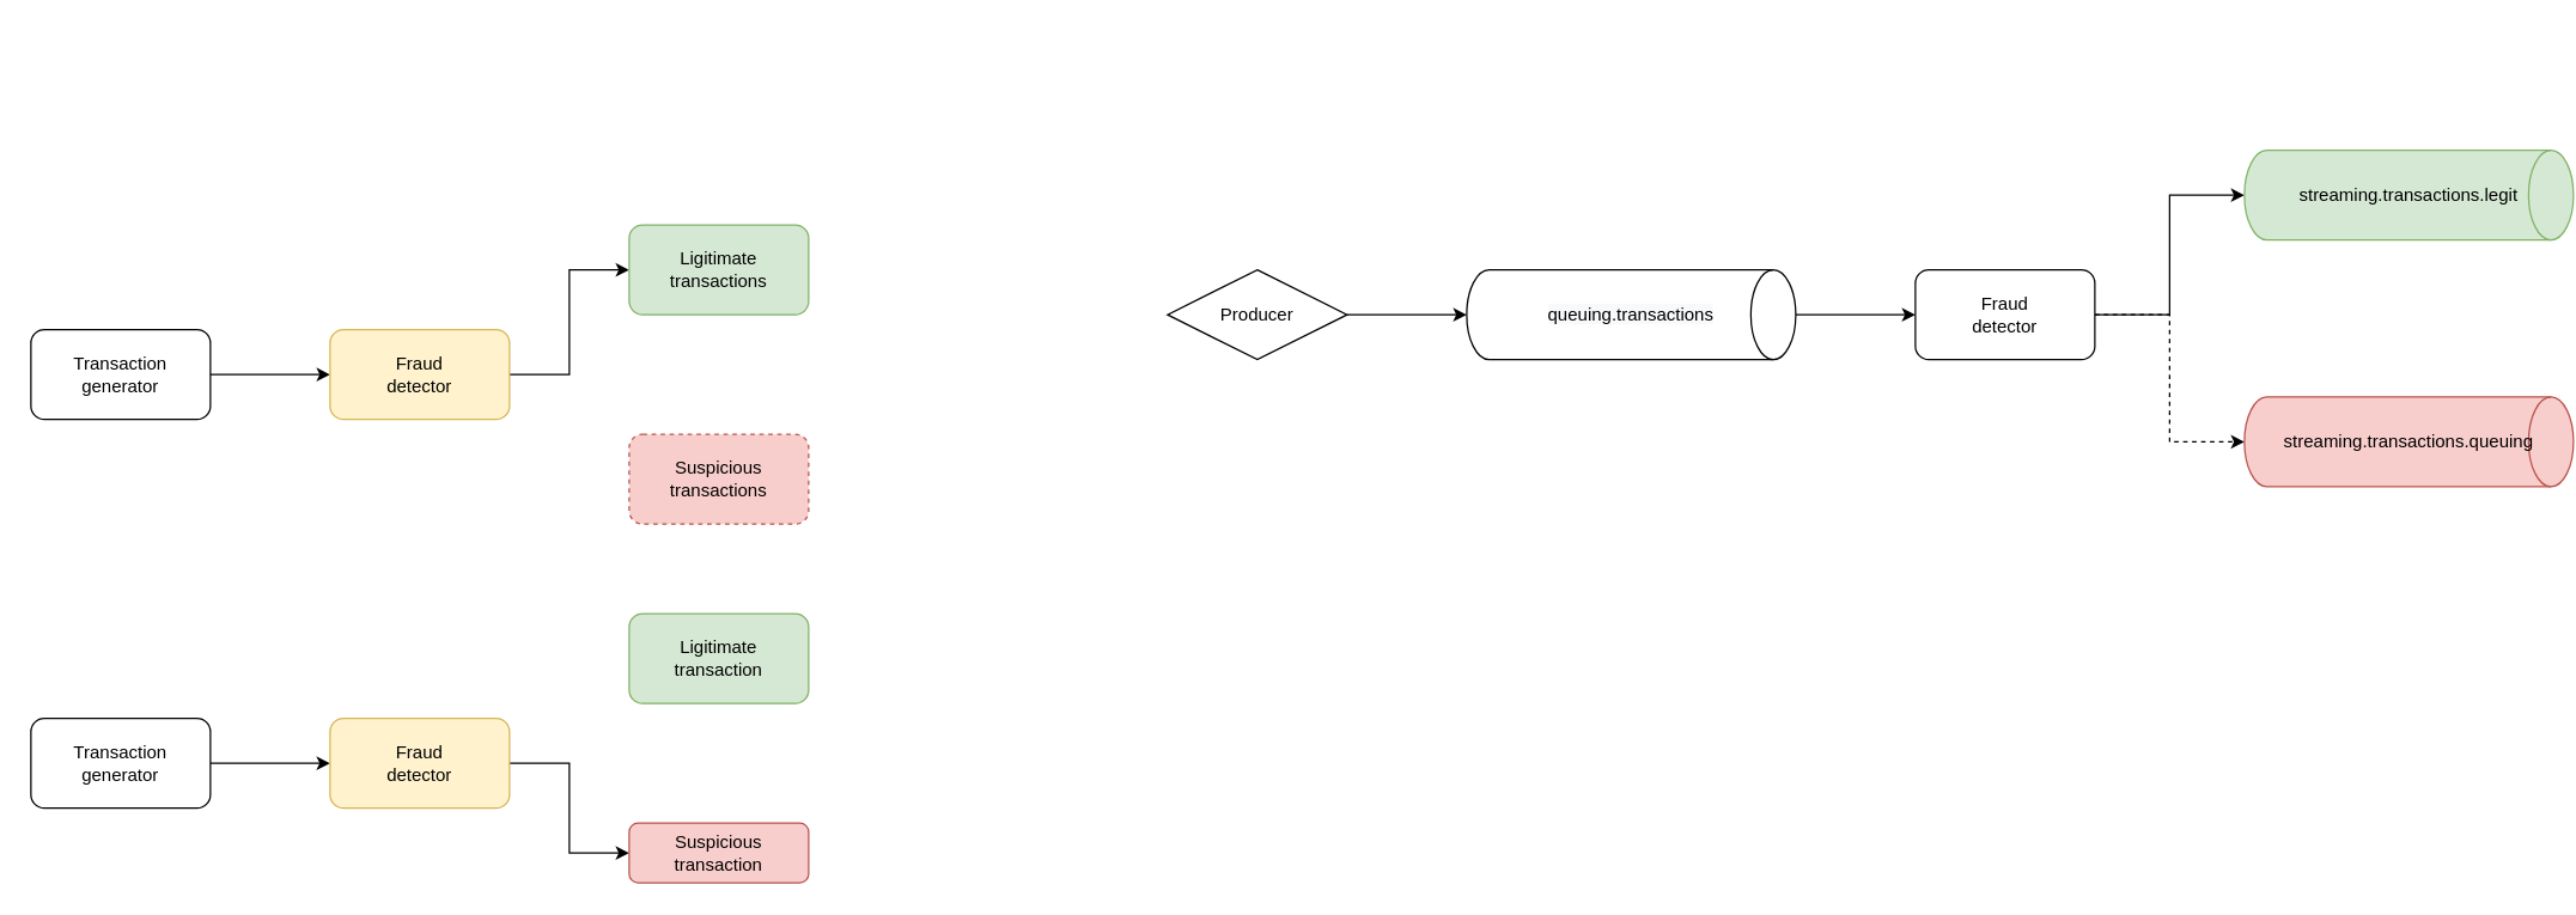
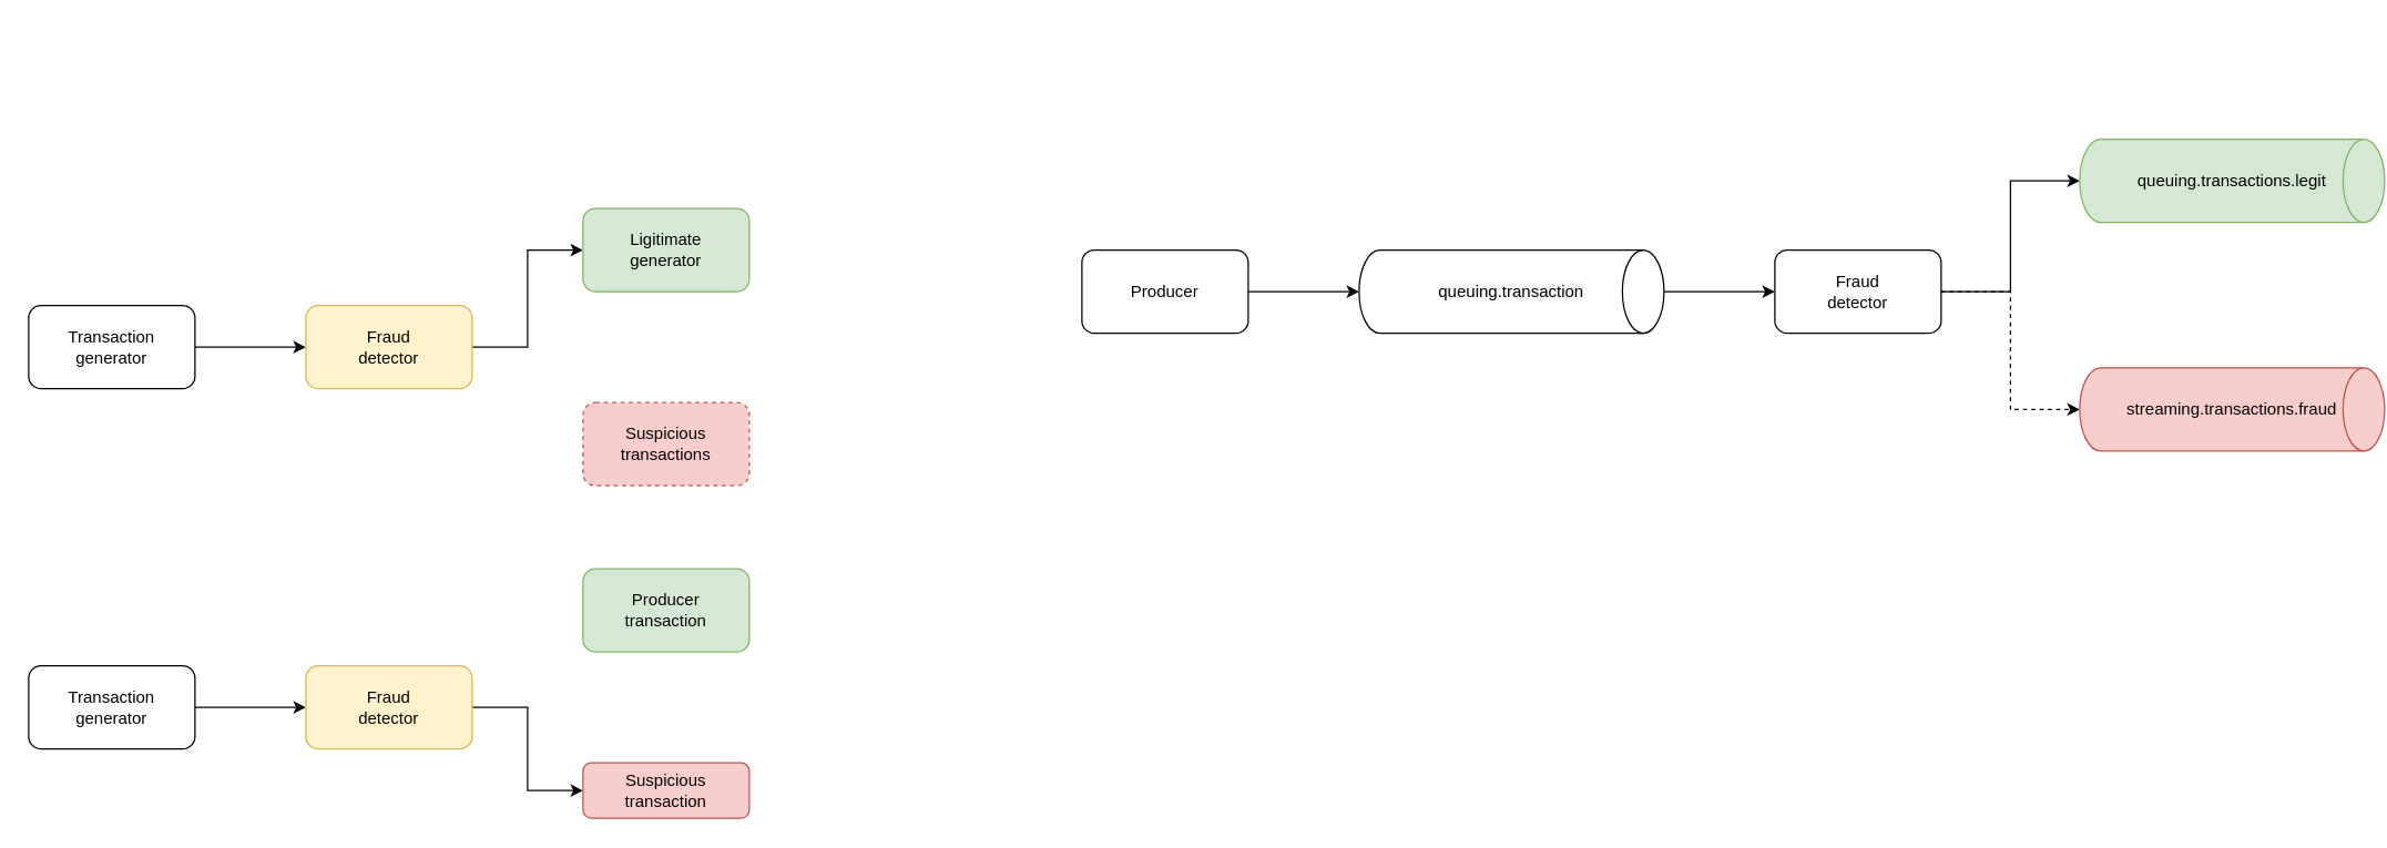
  <mxCell id="0" />
  <mxCell id="1" parent="0" />
  <mxCell id="2" style="edgeStyle=orthogonalEdgeStyle;rounded=0;orthogonalLoop=1;jettySize=auto;html=1;entryX=0;entryY=0.5;entryDx=0;entryDy=0;" parent="1" source="3" target="5" edge="1"><mxGeometry relative="1" as="geometry" /></mxCell>
  <mxCell id="3" value="Transaction&lt;br&gt;generator" style="rounded=1;whiteSpace=wrap;html=1;" parent="1" vertex="1"><mxGeometry x="20" y="220" width="120" height="60" as="geometry" /></mxCell>
  <mxCell id="4" style="edgeStyle=orthogonalEdgeStyle;rounded=0;orthogonalLoop=1;jettySize=auto;html=1;entryX=0;entryY=0.5;entryDx=0;entryDy=0;" parent="1" source="5" target="6" edge="1"><mxGeometry relative="1" as="geometry" /></mxCell>
  <mxCell id="5" value="Fraud &lt;br&gt;detector" style="rounded=1;whiteSpace=wrap;html=1;fillColor=#fff2cc;strokeColor=#d6b656;" parent="1" vertex="1"><mxGeometry x="220" y="220" width="120" height="60" as="geometry" /></mxCell>
- <mxCell id="6" value="Ligitimate&lt;br&gt;transactions" style="rounded=1;whiteSpace=wrap;html=1;fillColor=#d5e8d4;strokeColor=#82b366;" parent="1" vertex="1"><mxGeometry x="420" y="150" width="120" height="60" as="geometry" /></mxCell>
+ <mxCell id="6" value="Ligitimate&lt;br&gt;generator" style="rounded=1;whiteSpace=wrap;html=1;fillColor=#d5e8d4;strokeColor=#82b366;" parent="1" vertex="1"><mxGeometry x="420" y="150" width="120" height="60" as="geometry" /></mxCell>
  <mxCell id="7" value="Suspicious&lt;br&gt;transactions" style="rounded=1;whiteSpace=wrap;html=1;fillColor=#f8cecc;strokeColor=#b85450;dashed=1;" parent="1" vertex="1"><mxGeometry x="420" y="290" width="120" height="60" as="geometry" /></mxCell>
  <mxCell id="8" style="edgeStyle=orthogonalEdgeStyle;rounded=0;orthogonalLoop=1;jettySize=auto;html=1;entryX=0;entryY=0.5;entryDx=0;entryDy=0;" parent="1" source="9" target="11" edge="1"><mxGeometry relative="1" as="geometry" /></mxCell>
  <mxCell id="9" value="Transaction&lt;br&gt;generator" style="rounded=1;whiteSpace=wrap;html=1;" parent="1" vertex="1"><mxGeometry x="20" y="480" width="120" height="60" as="geometry" /></mxCell>
  <mxCell id="10" style="edgeStyle=orthogonalEdgeStyle;rounded=0;orthogonalLoop=1;jettySize=auto;html=1;entryX=0;entryY=0.5;entryDx=0;entryDy=0;" parent="1" source="11" target="13" edge="1"><mxGeometry relative="1" as="geometry" /></mxCell>
  <mxCell id="11" value="Fraud &lt;br&gt;detector" style="rounded=1;whiteSpace=wrap;html=1;fillColor=#fff2cc;strokeColor=#d6b656;" parent="1" vertex="1"><mxGeometry x="220" y="480" width="120" height="60" as="geometry" /></mxCell>
- <mxCell id="12" value="Ligitimate&lt;br&gt;transaction" style="rounded=1;whiteSpace=wrap;html=1;fillColor=#d5e8d4;strokeColor=#82b366;" parent="1" vertex="1"><mxGeometry x="420" y="410" width="120" height="60" as="geometry" /></mxCell>
+ <mxCell id="12" value="Producer&lt;br&gt;transaction" style="rounded=1;whiteSpace=wrap;html=1;fillColor=#d5e8d4;strokeColor=#82b366;" parent="1" vertex="1"><mxGeometry x="420" y="410" width="120" height="60" as="geometry" /></mxCell>
  <mxCell id="13" value="Suspicious&lt;br&gt;transaction" style="rounded=1;whiteSpace=wrap;html=1;fillColor=#f8cecc;strokeColor=#b85450;" parent="1" vertex="1"><mxGeometry x="420" y="550" width="120" height="40" as="geometry" /></mxCell>
  <mxCell id="14" style="edgeStyle=orthogonalEdgeStyle;rounded=0;orthogonalLoop=1;jettySize=auto;html=1;entryX=0.5;entryY=1;entryDx=0;entryDy=0;entryPerimeter=0;" parent="1" source="15" target="17" edge="1"><mxGeometry relative="1" as="geometry"><mxPoint x="940" y="250" as="targetPoint" /></mxGeometry></mxCell>
- <mxCell id="15" value="Producer" style="rhombus;whiteSpace=wrap;html=1;" parent="1" vertex="1"><mxGeometry x="780" y="180" width="120" height="60" as="geometry" /></mxCell>
+ <mxCell id="15" value="Producer" style="rounded=1;whiteSpace=wrap;html=1;" parent="1" vertex="1"><mxGeometry x="780" y="180" width="120" height="60" as="geometry" /></mxCell>
  <mxCell id="16" style="edgeStyle=orthogonalEdgeStyle;rounded=0;orthogonalLoop=1;jettySize=auto;html=1;entryX=0;entryY=0.5;entryDx=0;entryDy=0;strokeWidth=1;" parent="1" source="17" target="21" edge="1"><mxGeometry relative="1" as="geometry" /></mxCell>
  <mxCell id="17" value="" style="shape=cylinder3;whiteSpace=wrap;html=1;boundedLbl=1;backgroundOutline=1;size=15;strokeWidth=1;rotation=90;" parent="1" vertex="1"><mxGeometry x="1060" y="100" width="60" height="220" as="geometry" /></mxCell>
- <mxCell id="18" value="&lt;span style=&quot;color: rgb(0, 0, 0); font-family: Helvetica; font-size: 12px; font-style: normal; font-variant-ligatures: normal; font-variant-caps: normal; font-weight: 400; letter-spacing: normal; orphans: 2; text-indent: 0px; text-transform: none; widows: 2; word-spacing: 0px; -webkit-text-stroke-width: 0px; text-decoration-thickness: initial; text-decoration-style: initial; text-decoration-color: initial; background-color: rgb(248, 249, 250);&quot;&gt;queuing.transactions&lt;/span&gt;" style="text;whiteSpace=wrap;html=1;align=center;verticalAlign=middle;" parent="1" vertex="1"><mxGeometry x="1020" y="185" width="140" height="50" as="geometry" /></mxCell>
+ <mxCell id="18" value="&lt;span style=&quot;color: rgb(0, 0, 0); font-family: Helvetica; font-size: 12px; font-style: normal; font-variant-ligatures: normal; font-variant-caps: normal; font-weight: 400; letter-spacing: normal; orphans: 2; text-indent: 0px; text-transform: none; widows: 2; word-spacing: 0px; -webkit-text-stroke-width: 0px; text-decoration-thickness: initial; text-decoration-style: initial; text-decoration-color: initial; background-color: rgb(248, 249, 250);&quot;&gt;queuing.transaction&lt;/span&gt;" style="text;whiteSpace=wrap;html=1;align=center;verticalAlign=middle;" parent="1" vertex="1"><mxGeometry x="1020" y="185" width="140" height="50" as="geometry" /></mxCell>
  <mxCell id="19" style="edgeStyle=orthogonalEdgeStyle;rounded=0;orthogonalLoop=1;jettySize=auto;html=1;entryX=0.5;entryY=1;entryDx=0;entryDy=0;entryPerimeter=0;" parent="1" source="21" target="22" edge="1"><mxGeometry relative="1" as="geometry" /></mxCell>
  <mxCell id="20" style="edgeStyle=orthogonalEdgeStyle;rounded=0;orthogonalLoop=1;jettySize=auto;html=1;entryX=0.5;entryY=1;entryDx=0;entryDy=0;entryPerimeter=0;dashed=1;" parent="1" source="21" target="24" edge="1"><mxGeometry relative="1" as="geometry" /></mxCell>
  <mxCell id="21" value="Fraud&lt;br&gt;detector" style="rounded=1;whiteSpace=wrap;html=1;" parent="1" vertex="1"><mxGeometry x="1280" y="180" width="120" height="60" as="geometry" /></mxCell>
  <mxCell id="22" value="" style="shape=cylinder3;whiteSpace=wrap;html=1;boundedLbl=1;backgroundOutline=1;size=15;strokeWidth=1;rotation=90;fillColor=#d5e8d4;strokeColor=#82b366;" parent="1" vertex="1"><mxGeometry x="1580" y="20" width="60" height="220" as="geometry" /></mxCell>
- <mxCell id="23" value="&lt;span style=&quot;color: rgb(0, 0, 0); font-family: Helvetica; font-size: 12px; font-style: normal; font-variant-ligatures: normal; font-variant-caps: normal; font-weight: 400; letter-spacing: normal; orphans: 2; text-indent: 0px; text-transform: none; widows: 2; word-spacing: 0px; -webkit-text-stroke-width: 0px; text-decoration-thickness: initial; text-decoration-style: initial; text-decoration-color: initial; background-color: rgb(213, 232, 212);&quot;&gt;streaming.transactions.legit&lt;/span&gt;" style="text;whiteSpace=wrap;html=1;align=center;verticalAlign=middle;fillColor=#d5e8d4;strokeColor=none;" parent="1" vertex="1"><mxGeometry x="1540" y="105" width="140" height="50" as="geometry" /></mxCell>
+ <mxCell id="23" value="&lt;span style=&quot;color: rgb(0, 0, 0); font-family: Helvetica; font-size: 12px; font-style: normal; font-variant-ligatures: normal; font-variant-caps: normal; font-weight: 400; letter-spacing: normal; orphans: 2; text-indent: 0px; text-transform: none; widows: 2; word-spacing: 0px; -webkit-text-stroke-width: 0px; text-decoration-thickness: initial; text-decoration-style: initial; text-decoration-color: initial; background-color: rgb(213, 232, 212);&quot;&gt;queuing.transactions.legit&lt;/span&gt;" style="text;whiteSpace=wrap;html=1;align=center;verticalAlign=middle;fillColor=#d5e8d4;strokeColor=none;" parent="1" vertex="1"><mxGeometry x="1540" y="105" width="140" height="50" as="geometry" /></mxCell>
  <mxCell id="24" value="" style="shape=cylinder3;whiteSpace=wrap;html=1;boundedLbl=1;backgroundOutline=1;size=15;strokeWidth=1;rotation=90;fillColor=#f8cecc;strokeColor=#b85450;" parent="1" vertex="1"><mxGeometry x="1580" y="185" width="60" height="220" as="geometry" /></mxCell>
- <mxCell id="25" value="streaming.transactions.queuing" style="text;whiteSpace=wrap;html=1;align=center;verticalAlign=middle;" parent="1" vertex="1"><mxGeometry x="1540" y="270" width="140" height="50" as="geometry" /></mxCell>
+ <mxCell id="25" value="streaming.transactions.fraud" style="text;whiteSpace=wrap;html=1;align=center;verticalAlign=middle;" parent="1" vertex="1"><mxGeometry x="1540" y="270" width="140" height="50" as="geometry" /></mxCell>
